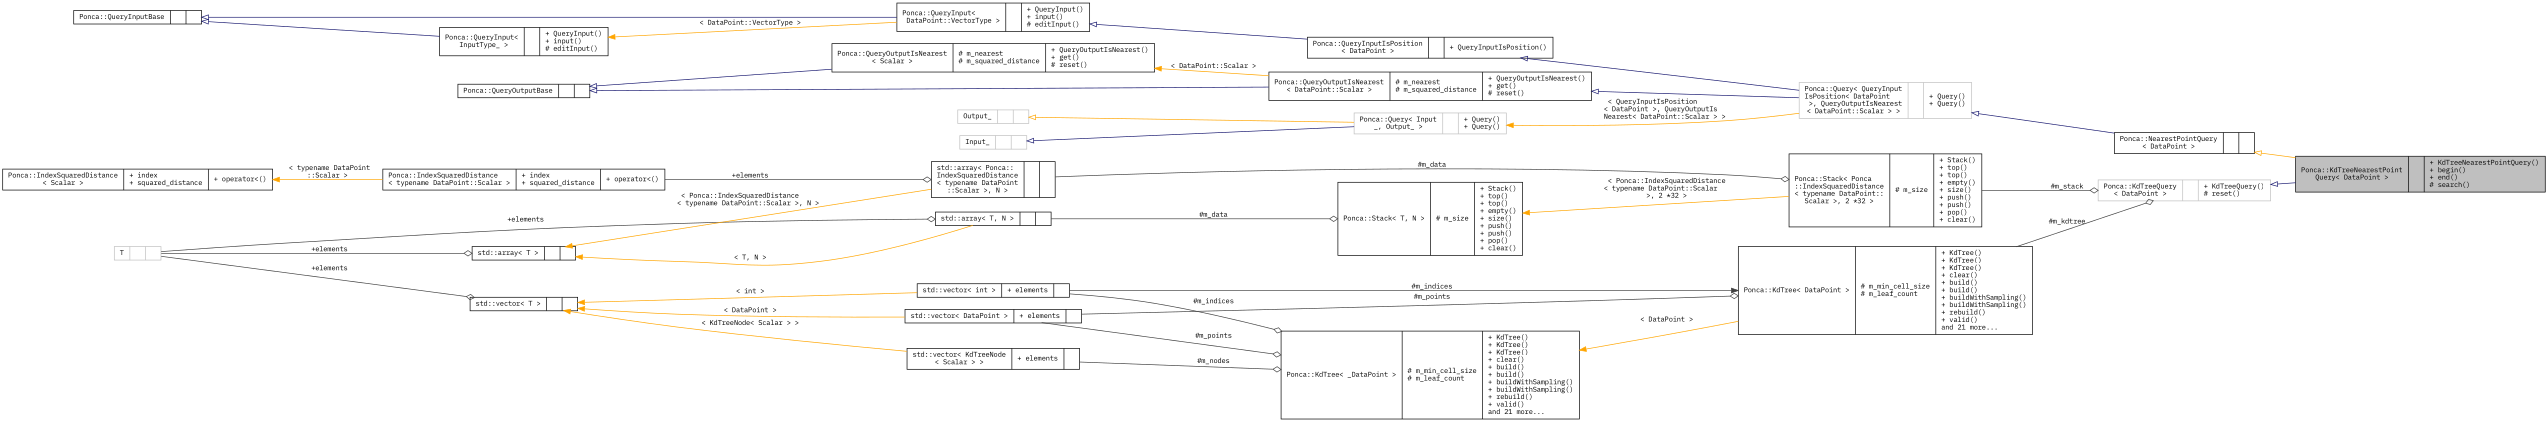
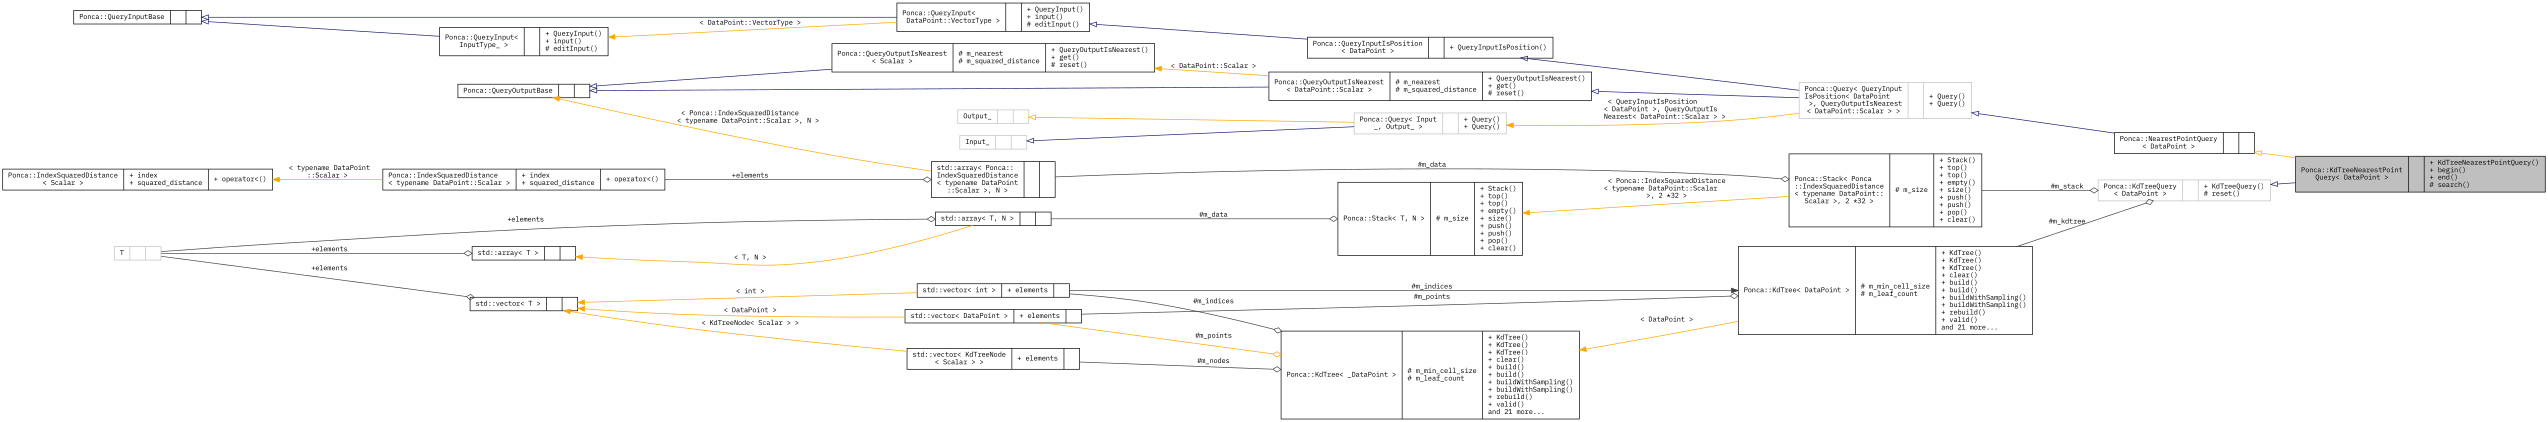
  digraph {
    fontname="IBM Plex Mono"
    rankdir=LR
    node [color=black fontname="IBM Plex Mono" fontsize=10 shape=record]
    edge [color=orange dir=back fontname="IBM Plex Mono" fontsize=10 labelfontname=Helvetica labelfontsize=10 style=solid]
    n1 [fillcolor=grey75 fontcolor=black height=0.2 label="{Ponca::KdTreeNearestPoint\lQuery\< DataPoint \>\n||+ KdTreeNearestPointQuery()\l+ begin()\l+ end()\l# search()\l}" style=filled width=0.4]
    n2 [height=0.2 label="{Ponca::NearestPointQuery\l\< DataPoint \>\n||}" width=0.4]
    n3 [color=grey75 height=0.2 label="{Ponca::Query\< QueryInput\lIsPosition\< DataPoint\l \>, QueryOutputIsNearest\l\< DataPoint::Scalar \> \>\n||+ Query()\l+ Query()\l}" width=0.4]
    n4 [height=0.2 label="{Ponca::QueryInputIsPosition\l\< DataPoint \>\n||+ QueryInputIsPosition()\l}" width=0.4]
    n5 [height=0.2 label="{Ponca::QueryInput\<\l DataPoint::VectorType \>\n||+ QueryInput()\l+ input()\l# editInput()\l}" width=0.4]
    n6 [height=0.2 label="{Ponca::QueryInputBase\n||}" width=0.4]
    n7 [height=0.2 label="{Ponca::QueryInput\<\l InputType_ \>\n||+ QueryInput()\l+ input()\l# editInput()\l}" width=0.4]
    n8 [height=0.2 label="{Ponca::QueryOutputIsNearest\l\< DataPoint::Scalar \>\n|# m_nearest\l# m_squared_distance\l|+ QueryOutputIsNearest()\l+ get()\l# reset()\l}" width=0.4]
    n9 [height=0.2 label="{Ponca::QueryOutputBase\n||}" width=0.4]
    n10 [height=0.2 label="{Ponca::QueryOutputIsNearest\l\< Scalar \>\n|# m_nearest\l# m_squared_distance\l|+ QueryOutputIsNearest()\l+ get()\l# reset()\l}" width=0.4]
    n11 [color=grey75 height=0.2 label="{Ponca::Query\< Input\l_, Output_ \>\n||+ Query()\l+ Query()\l}" width=0.4]
    n12 [color=grey75 height=0.2 label="{Input_\n||}" width=0.4]
    n13 [color=grey75 height=0.2 label="{Output_\n||}" width=0.4]
    n14 [color=grey75 height=0.2 label="{Ponca::KdTreeQuery\l\< DataPoint \>\n||+ KdTreeQuery()\l# reset()\l}" width=0.4]
    n15 [height=0.2 label="{Ponca::KdTree\< DataPoint \>\n|# m_min_cell_size\l# m_leaf_count\l|+ KdTree()\l+ KdTree()\l+ KdTree()\l+ clear()\l+ build()\l+ build()\l+ buildWithSampling()\l+ buildWithSampling()\l+ rebuild()\l+ valid()\land 21 more...\l}" width=0.4]
    n16 [height=0.2 label="{std::vector\< DataPoint \>\n|+ elements\l|}" width=0.4]
    n17 [height=0.2 label="{Ponca::KdTree\< _DataPoint \>\n|# m_min_cell_size\l# m_leaf_count\l|+ KdTree()\l+ KdTree()\l+ KdTree()\l+ clear()\l+ build()\l+ build()\l+ buildWithSampling()\l+ buildWithSampling()\l+ rebuild()\l+ valid()\land 21 more...\l}" width=0.4]
    n18 [height=0.2 label="{std::vector\< T \>\n||}" width=0.4]
    n19 [height=0.2 label="{std::vector\< KdTreeNode\l\< Scalar \> \>\n|+ elements\l|}" width=0.4]
    n20 [height=0.2 label="{std::vector\< int \>\n|+ elements\l|}" width=0.4]
    n21 [color=grey75 height=0.2 label="{T\n||}" width=0.4]
    n22 [height=0.2 label="{std::array\< T \>\n||}" width=0.4]
    n23 [height=0.2 label="{std::array\< T, N \>\n||}" width=0.4]
    n24 [height=0.2 label="{std::array\< Ponca::\lIndexSquaredDistance\l\< typename DataPoint\l::Scalar \>, N \>\n||}" width=0.4]
    n25 [height=0.2 label="{Ponca::Stack\< T, N \>\n|# m_size\l|+ Stack()\l+ top()\l+ top()\l+ empty()\l+ size()\l+ push()\l+ push()\l+ pop()\l+ clear()\l}" width=0.4]
    n26 [height=0.2 label="{Ponca::Stack\< Ponca\l::IndexSquaredDistance\l\< typename DataPoint::\lScalar \>, 2 *32 \>\n|# m_size\l|+ Stack()\l+ top()\l+ top()\l+ empty()\l+ size()\l+ push()\l+ push()\l+ pop()\l+ clear()\l}" width=0.4]
    n27 [height=0.2 label="{Ponca::IndexSquaredDistance\l\< typename DataPoint::Scalar \>\n|+ index\l+ squared_distance\l|+ operator\<()\l}" width=0.4]
    n28 [height=0.2 label="{Ponca::IndexSquaredDistance\l\< Scalar \>\n|+ index\l+ squared_distance\l|+ operator\<()\l}" width=0.4]
    n2 -> n1 [arrowtail=onormal]
    n3 -> n2 [arrowtail=onormal color=midnightblue]
    n4 -> n3 [arrowtail=onormal color=midnightblue]
    n5 -> n4 [arrowtail=onormal color=midnightblue]
    n6 -> n5 [arrowtail=onormal color=midnightblue]
    n6 -> n7 [arrowtail=onormal color=midnightblue]
    n7 -> n5 [label=" \< DataPoint::VectorType \>"]
    n8 -> n3 [arrowtail=onormal color=midnightblue]
    n9 -> n8 [arrowtail=onormal color=midnightblue]
    n9 -> n10 [arrowtail=onormal color=midnightblue]
    n10 -> n8 [label=" \< DataPoint::Scalar \>"]
    n11 -> n3 [label=" \< QueryInputIsPosition\l\< DataPoint \>, QueryOutputIs\lNearest\< DataPoint::Scalar \> \>"]
    n12 -> n11 [arrowtail=onormal color=midnightblue]
    n13 -> n11 [arrowtail=onormal]
    n14 -> n1 [arrowtail=onormal color=midnightblue]
    n15 -> n14 [arrowhead=odiamond color=grey25 label=" #m_kdtree" dir=""]
    n16 -> n15 [arrowhead=odiamond color=grey25 label=" #m_points" dir=""]
-   n16 -> n17 [arrowhead=odiamond color=grey25 label=" #m_points" dir=""]
+   n16 -> n17 [arrowhead=odiamond label=" #m_points" dir=""]
    n17 -> n15 [label=" \< DataPoint \>"]
    n18 -> n16 [label=" \< DataPoint \>"]
    n18 -> n19 [label=" \< KdTreeNode\< Scalar \> \>"]
    n18 -> n20 [label=" \< int \>"]
    n19 -> n17 [arrowhead=odiamond color=grey25 label=" #m_nodes" dir=""]
    n20 -> n15 [arrowhead=normal color=grey25 label=" #m_indices" dir=""]
    n20 -> n17 [arrowhead=odiamond color=grey25 label=" #m_indices" dir=""]
    n21 -> n18 [arrowhead=odiamond color=grey25 label=" +elements" dir=""]
    n21 -> n22 [arrowhead=odiamond color=grey25 label=" +elements" dir=""]
    n21 -> n23 [arrowhead=odiamond color=grey25 label=" +elements" dir=""]
    n22 -> n23 [label=" \< T, N \>"]
-   n22 -> n24 [label=" \< Ponca::IndexSquaredDistance\l\< typename DataPoint::Scalar \>, N \>"]
+   n9 -> n24 [label=" \< Ponca::IndexSquaredDistance\l\< typename DataPoint::Scalar \>, N \>"]
    n23 -> n25 [arrowhead=odiamond color=grey25 label=" #m_data" dir=""]
    n24 -> n26 [arrowhead=odiamond color=grey25 label=" #m_data" dir=""]
    n25 -> n26 [label=" \< Ponca::IndexSquaredDistance\l\< typename DataPoint::Scalar\l \>, 2 *32 \>"]
    n26 -> n14 [arrowhead=odiamond color=grey25 label=" #m_stack" dir=""]
    n27 -> n24 [arrowhead=odiamond color=grey25 label=" +elements" dir=""]
    n28 -> n27 [label=" \< typename DataPoint\l::Scalar \>"]
  }
